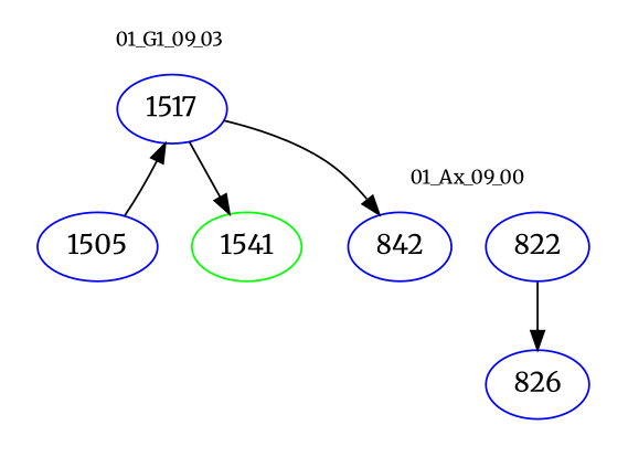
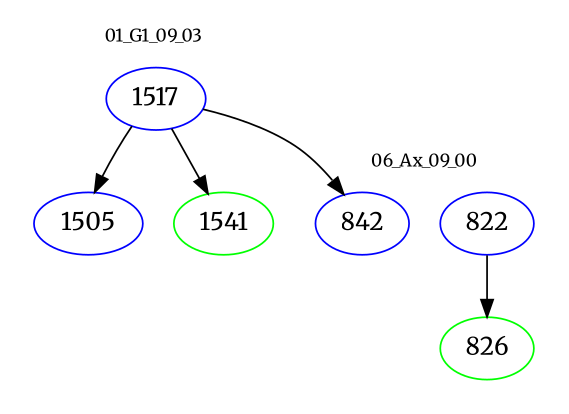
  digraph {
    fontname=Merriweather
    node [color=blue fontname=Merriweather]
    edge [color=black fontname=Merriweather]
    n1 [label=822]
    n2 [label=842]
-   n3 [label=826]
+   n3 [color=green label=826]
    n4 [label=1517]
    n5 [label=1505]
    n6 [color=green label=1541]
    subgraph cluster_1 {
      color=white
      fontsize=10
-     label="01_Ax_09_00"
+     label="06_Ax_09_00"
      n1
      n2
      n3
    }
    subgraph cluster_2 {
      color=white
      fontsize=10
      label="01_G1_09_03"
      n4
      n5
      n6
    }
    n1 -> n3
    n4 -> n2
-   n5 -> n4
+   n4 -> n5
    n4 -> n6
  }
